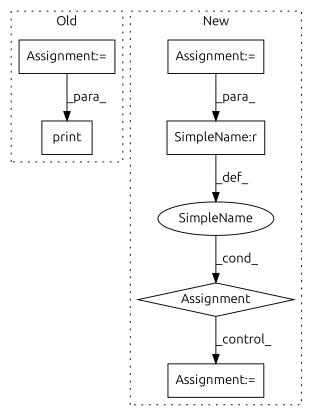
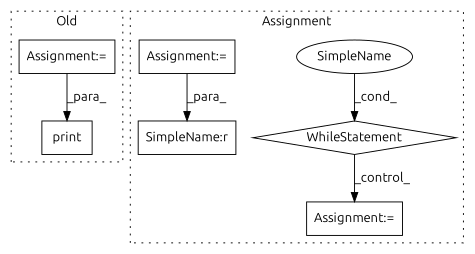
  digraph {
    fontname=Ubuntu
    node [a=7 fontname=Ubuntu l=1 shape=box]
    edge [fontname=Ubuntu]
    n1 [a=32 l="6,1" label=print s="3447,3492"]
    n2 [label="Assignment:=" s=3238]
-   n3 [a=61 l="7,2" label=Assignment s="3568,3600" shape=diamond]
+   n3 [a=61 l="7,2" label=WhileStatement s="3568,3600" shape=diamond]
    n4 [l=2 label="Assignment:=" s=3638]
    n5 [a=42 label=SimpleName shape=ellipse l=""]
    n6 [label="Assignment:=" s=3560]
    n7 [a=27 l=3 label="SimpleName:r" s=3577]
    subgraph cluster_1 {
      label=Old
      style=dotted
      n1
      n2
    }
    subgraph cluster_2 {
-     label=New
+     label=Assignment
      style=dotted
      n3
      n4
      n5
      n6
      n7
    }
    n2 -> n1 [label=_para_]
    n3 -> n4 [label=_control_]
    n5 -> n3 [label=_cond_]
    n6 -> n7 [label=_para_]
-   n7 -> n5 [label=_def_]
  }
